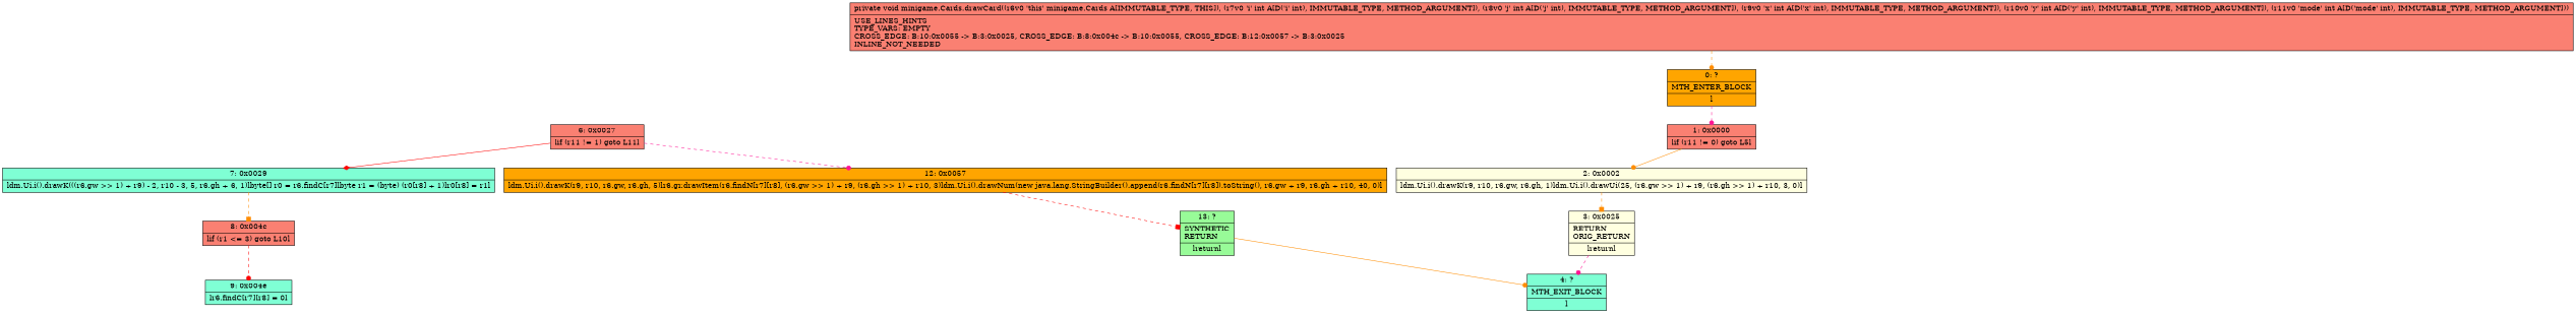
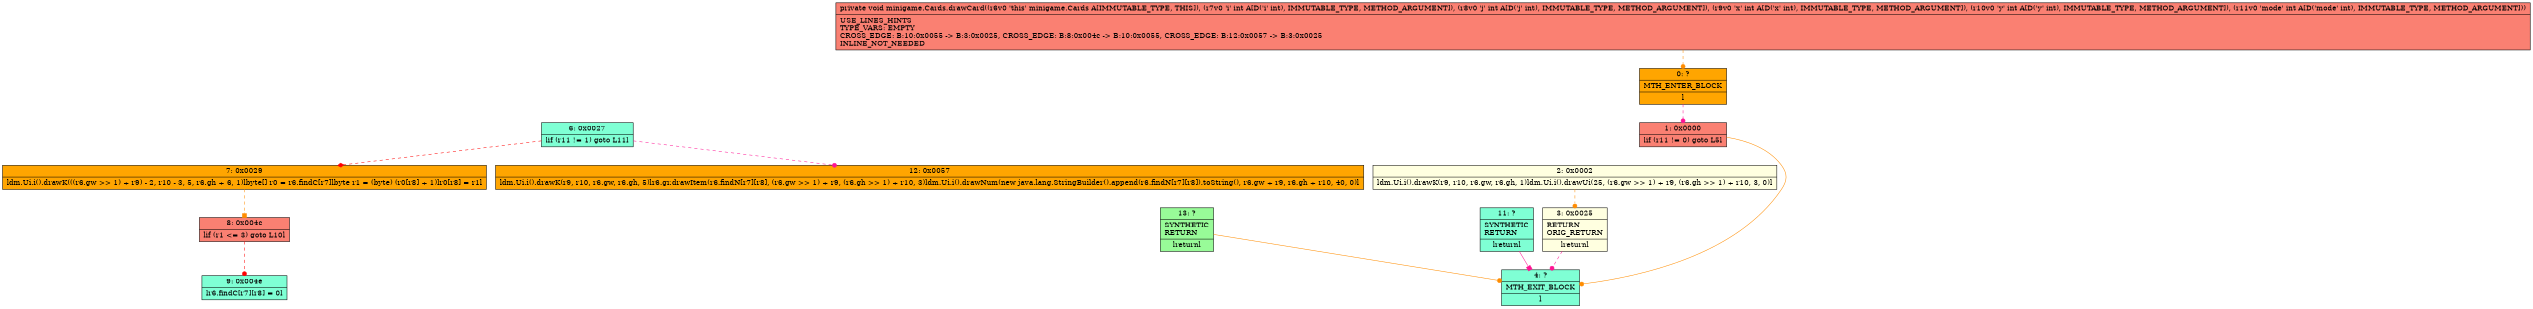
  digraph {
    node [fillcolor=salmon shape=record style=filled]
    edge [arrowhead=dot color=darkorange style=dashed]
    n1 [fillcolor=orange label="{0\:\ ?|MTH_ENTER_BLOCK\l|l}"]
    n2 [label="{1\:\ 0x0000|lif (r11 != 0) goto L5l}"]
    n3 [fillcolor=lightyellow label="{2\:\ 0x0002|ldm.Ui.i().drawK(r9, r10, r6.gw, r6.gh, 1)ldm.Ui.i().drawUi(25, (r6.gw \>\> 1) + r9, (r6.gh \>\> 1) + r10, 3, 0)l}"]
    n4 [fillcolor=lightyellow label="{3\:\ 0x0025|RETURN\lORIG_RETURN\l|lreturnl}"]
    n5 [fillcolor=aquamarine label="{4\:\ ?|MTH_EXIT_BLOCK\l|l}"]
-   n6 [label="{6\:\ 0x0027|lif (r11 != 1) goto L11l}"]
-   n7 [fillcolor=aquamarine label="{7\:\ 0x0029|ldm.Ui.i().drawK(((r6.gw \>\> 1) + r9) \- 2, r10 \- 3, 5, r6.gh + 6, 1)lbyte[] r0 = r6.findC[r7]lbyte r1 = (byte) (r0[r8] + 1)lr0[r8] = r1l}"]
+   n6 [fillcolor=aquamarine label="{6\:\ 0x0027|lif (r11 != 1) goto L11l}"]
+   n7 [fillcolor=orange label="{7\:\ 0x0029|ldm.Ui.i().drawK(((r6.gw \>\> 1) + r9) \- 2, r10 \- 3, 5, r6.gh + 6, 1)lbyte[] r0 = r6.findC[r7]lbyte r1 = (byte) (r0[r8] + 1)lr0[r8] = r1l}"]
    n8 [fillcolor=orange label="{12\:\ 0x0057|ldm.Ui.i().drawK(r9, r10, r6.gw, r6.gh, 5)lr6.gr.drawItem(r6.findN[r7][r8], (r6.gw \>\> 1) + r9, (r6.gh \>\> 1) + r10, 3)ldm.Ui.i().drawNum(new java.lang.StringBuilder().append(r6.findN[r7][r8]).toString(), r6.gw + r9, r6.gh + r10, 40, 0)l}"]
    n9 [label="{8\:\ 0x004c|lif (r1 \<= 3) goto L10l}"]
    n10 [fillcolor=palegreen label="{13\:\ ?|SYNTHETIC\lRETURN\l|lreturnl}"]
    n11 [fillcolor=aquamarine label="{9\:\ 0x004e|lr6.findC[r7][r8] = 0l}"]
+   n12 [fillcolor=aquamarine label="{11\:\ ?|SYNTHETIC\lRETURN\l|lreturnl}"]
    n13 [label="{private void minigame.Cards.drawCard((r6v0 'this' minigame.Cards A[IMMUTABLE_TYPE, THIS]), (r7v0 'i' int A[D('i' int), IMMUTABLE_TYPE, METHOD_ARGUMENT]), (r8v0 'j' int A[D('j' int), IMMUTABLE_TYPE, METHOD_ARGUMENT]), (r9v0 'x' int A[D('x' int), IMMUTABLE_TYPE, METHOD_ARGUMENT]), (r10v0 'y' int A[D('y' int), IMMUTABLE_TYPE, METHOD_ARGUMENT]), (r11v0 'mode' int A[D('mode' int), IMMUTABLE_TYPE, METHOD_ARGUMENT]))  | USE_LINES_HINTS\lTYPE_VARS: EMPTY\lCROSS_EDGE: B:10:0x0055 \-\> B:3:0x0025, CROSS_EDGE: B:8:0x004c \-\> B:10:0x0055, CROSS_EDGE: B:12:0x0057 \-\> B:3:0x0025\lINLINE_NOT_NEEDED\l}"]
    n1 -> n2 [color=deeppink]
-   n2 -> n3 [style=solid]
-   n3 -> n4 [arrowhead=box]
+   n2 -> n5 [style=solid]
+   n3 -> n4
    n4 -> n5 [color=deeppink]
-   n6 -> n7 [arrowhead=diamond color=red style=solid]
+   n6 -> n7 [arrowhead=diamond color=red]
    n6 -> n8 [color=deeppink]
    n7 -> n9 [arrowhead=box]
-   n8 -> n10 [arrowhead=box color=red]
    n9 -> n11 [color=red]
    n10 -> n5 [style=solid]
+   n12 -> n5 [arrowhead=box color=deeppink style=solid]
    n13 -> n1
  }
